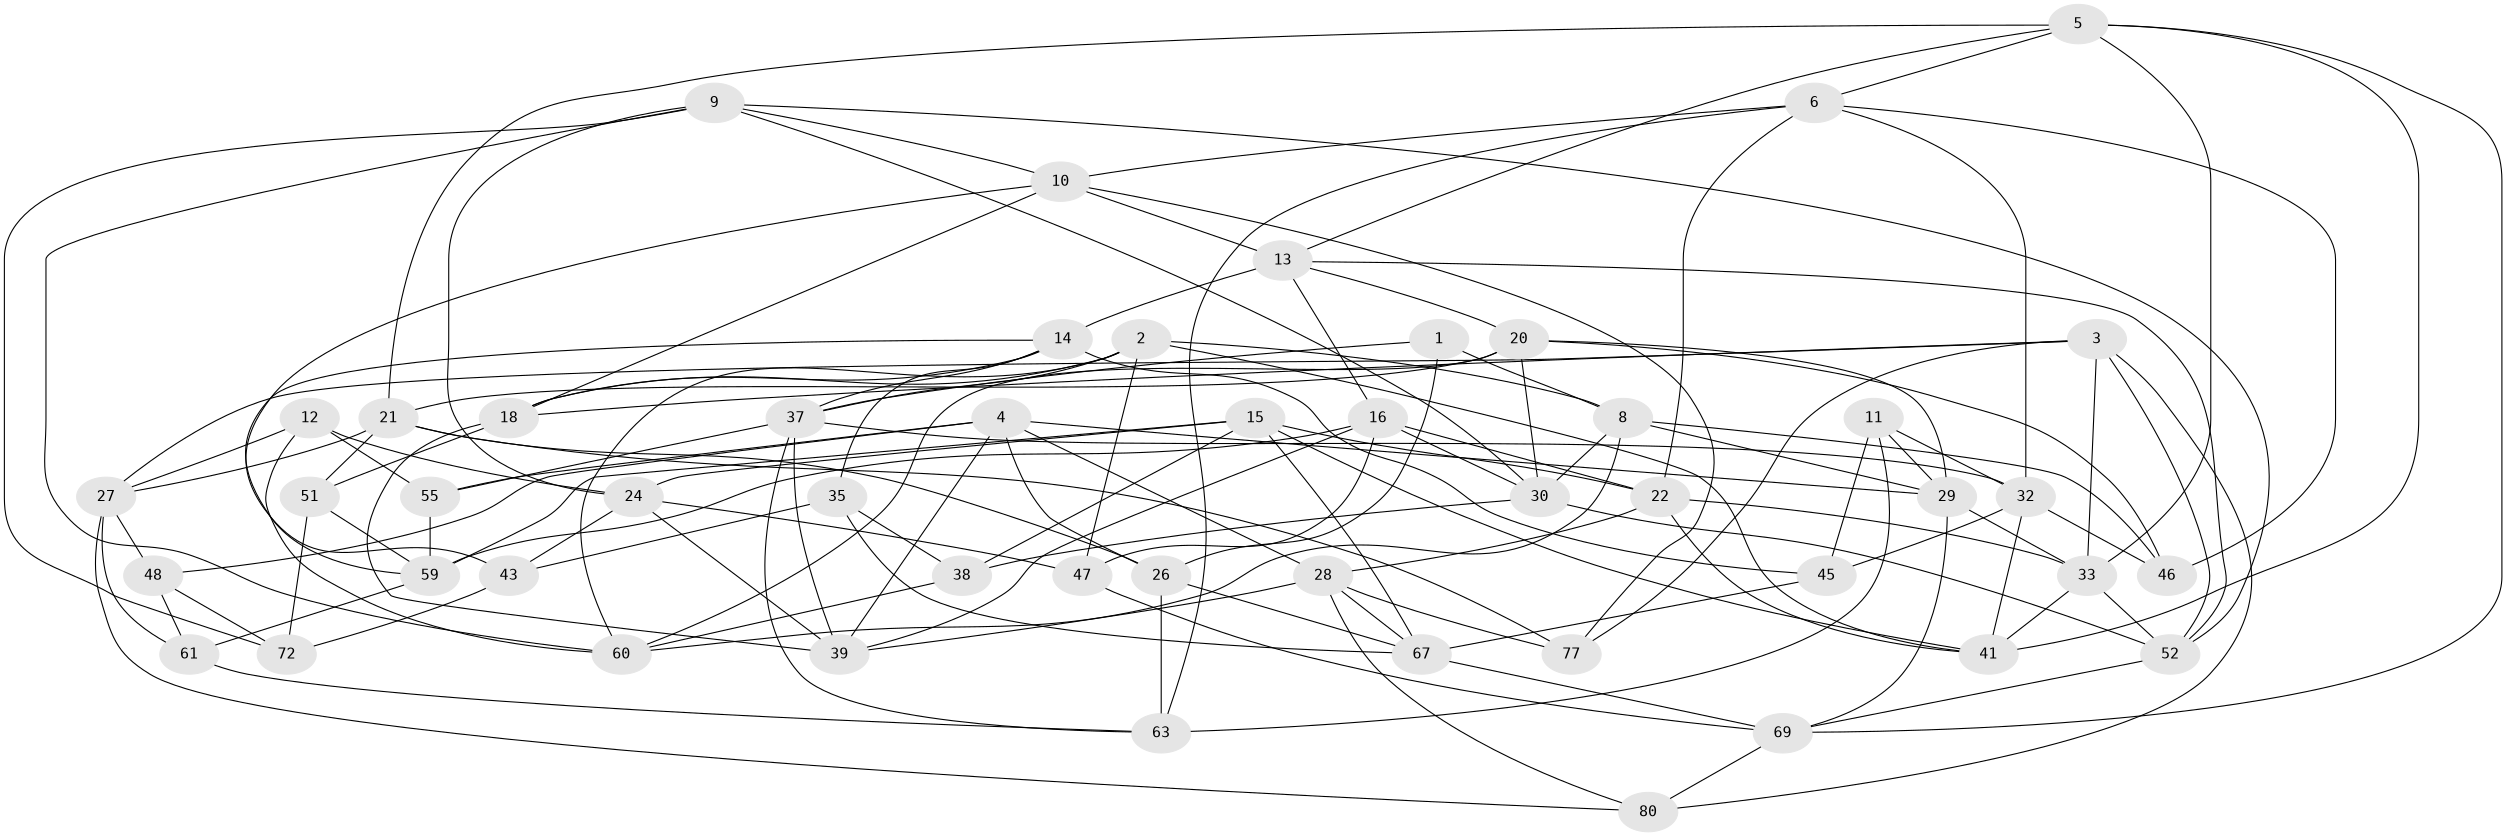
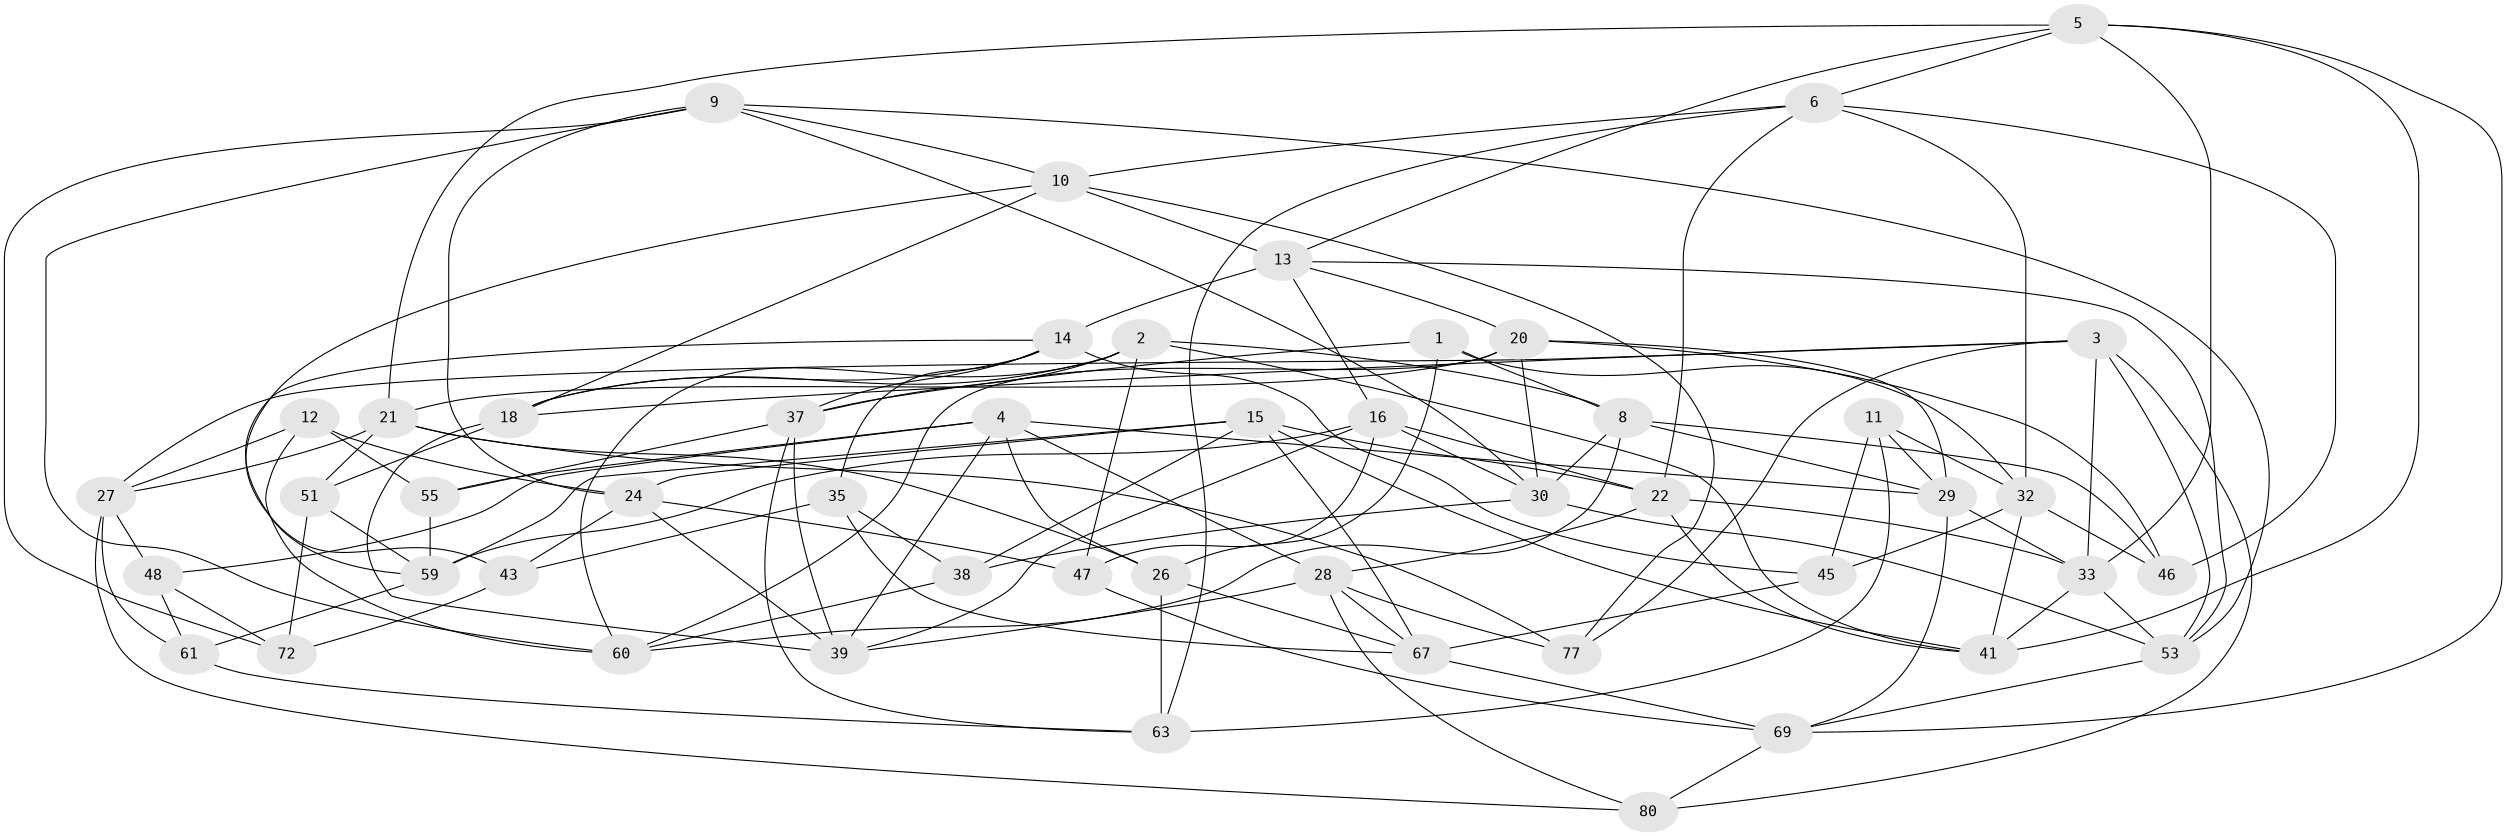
  graph {
    fontname="DejaVu Sans Mono"
    node [color=gray90 fontname="DejaVu Sans Mono" style=filled]
    edge [fontname="DejaVu Sans Mono"]
    8 [super="+40"]
    60 [super="+73"]
    29 [super="+70"]
    46
    30 [super="+36"]
    1
    26 [super="+78"]
    32 [super="+79"]
    37 [super="+66"]
    63 [super="+65"]
    67 [super="+71"]
    41 [super="+42"]
    45
    39 [super="+72"]
    55
    2 [super="+75"]
    18 [super="+31"]
    47
    51
    69 [super="+74"]
    3 [super="+7"]
    27 [super="+44"]
    33 [super="+76"]
-   52 [super="+68"]
+   52 [super="+68" label=53]
    77
    80
    48
    61
    4 [super="+17"]
    28 [super="+49"]
    n31 [label=72]
    59 [super="+81"]
    5 [super="+57"]
    6 [super="+25"]
    13 [super="+34"]
    21 [super="+58"]
    10 [super="+54"]
    22 [super="+62"]
    14 [super="+56"]
    16 [super="+53"]
    20 [super="+23"]
    43
    38
    9 [super="+19"]
    24 [super="+64"]
    11
    12
    35
    15 [super="+50"]
    8 -- 60
    8 -- 29
    8 -- 46
    8 -- 30
    29 -- 69
    29 -- 33
    30 -- 52
    30 -- 38
    1 -- 8
    1 -- 26
-   37 -- 32
+   1 -- 32
    1 -- 37
    26 -- 63 [weight=2]
    26 -- 67
    32 -- 46
    32 -- 41
    32 -- 45
    37 -- 63
    37 -- 39
    37 -- 55
    67 -- 69
    45 -- 67
    55 -- 59
    2 -- 8
    2 -- 60
    2 -- 37
    2 -- 41
    2 -- 18
    2 -- 47
    18 -- 39
    18 -- 51
    47 -- 69
    51 -- n31
    51 -- 59
    69 -- 80
    3 -- 18
    3 -- 27
    3 -- 33
    3 -- 52
    3 -- 77
    3 -- 80
    27 -- 80
    27 -- 48
    27 -- 61
    33 -- 41
    33 -- 52
    52 -- 69
    48 -- 61
    48 -- n31
    61 -- 63
    4 -- 29
    4 -- 26
    4 -- 39
    4 -- 55
    4 -- 48
    4 -- 28
    28 -- 67
    28 -- 39
    28 -- 77
    28 -- 80
    59 -- 61
    5 -- 41
    5 -- 69
    5 -- 33
    5 -- 6
    5 -- 13
    5 -- 21
    6 -- 46
    6 -- 32
    6 -- 63
    6 -- 10
    6 -- 22
    13 -- 52
    13 -- 14
    13 -- 16
    13 -- 20
    21 -- 26
    21 -- 51
    21 -- 27
    21 -- 77
    10 -- 18
    10 -- 77
    10 -- 13
    10 -- 43
    22 -- 41
    22 -- 33
    22 -- 28
    14 -- 37
    14 -- 45
    14 -- 18
    14 -- 59
    14 -- 35
    16 -- 30
    16 -- 39
    16 -- 47
    16 -- 59
    16 -- 22
    20 -- 60
    20 -- 29
    20 -- 46
    20 -- 30
    20 -- 21
    43 -- n31
    38 -- 60
    9 -- 60
    9 -- 30
    9 -- 52
    9 -- n31
    9 -- 10
    9 -- 24
    24 -- 39
    24 -- 47
    24 -- 43
    11 -- 29
    11 -- 32
    11 -- 63
    11 -- 45
    12 -- 60
    12 -- 55
    12 -- 27
    12 -- 24
    35 -- 67
    35 -- 43
    35 -- 38
    15 -- 67
    15 -- 41
    15 -- 59
    15 -- 22
    15 -- 38
    15 -- 24
  }
